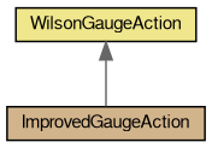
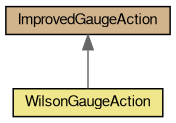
  digraph {
    node [color=black fontname=FreeSans fontsize=10 shape=record style=filled]
    n1 [fillcolor=tan fontcolor=black height=0.2 label=ImprovedGaugeAction width=0.4]
    n2 [fillcolor=khaki height=0.2 label=WilsonGaugeAction width=0.4]
-   n2 -> n1 [color=gray40 dir=back fontname=FreeSans fontsize=10 labelfontname=FreeSans labelfontsize=10 style=solid]
+   n1 -> n2 [color=gray40 dir=back fontname=FreeSans fontsize=10 labelfontname=FreeSans labelfontsize=10 style=solid]
  }
